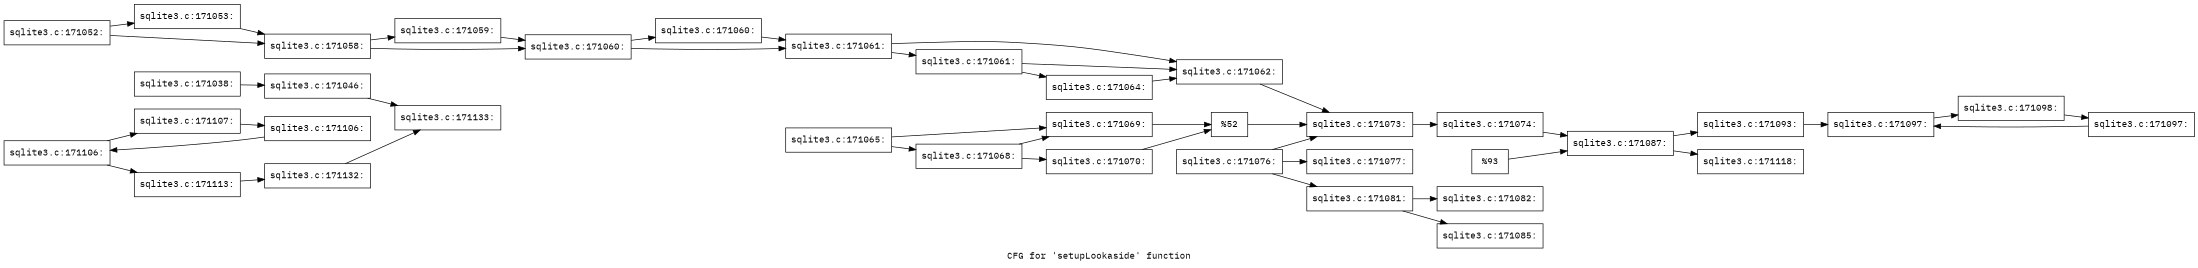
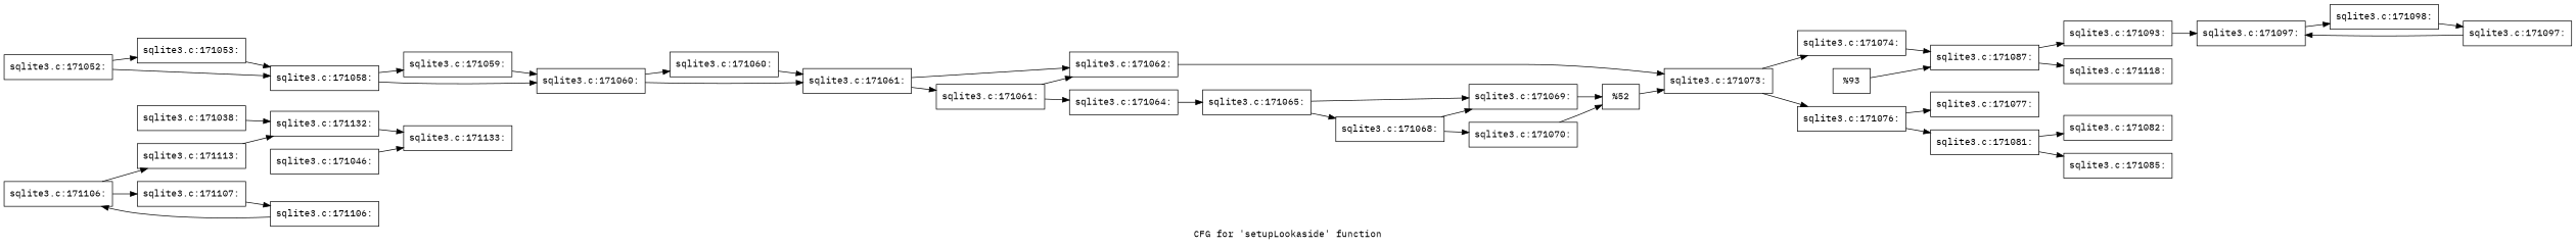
  digraph {
    fontname="IBM Plex Mono"
    label="CFG for 'setupLookaside' function"
    rankdir=LR
    node [fontname="IBM Plex Mono" shape=record]
    edge [fontname="IBM Plex Mono"]
    n1 [label="{sqlite3.c:171038:}"]
    n2 [label="{sqlite3.c:171046:}"]
    n3 [label="{sqlite3.c:171133:}"]
    n4 [label="{sqlite3.c:171052:}"]
    n5 [label="{sqlite3.c:171053:}"]
    n6 [label="{sqlite3.c:171058:}"]
    n7 [label="{sqlite3.c:171059:}"]
    n8 [label="{sqlite3.c:171060:}"]
    n9 [label="{sqlite3.c:171060:}"]
    n10 [label="{sqlite3.c:171061:}"]
    n11 [label="{sqlite3.c:171062:}"]
    n12 [label="{sqlite3.c:171061:}"]
    n13 [label="{sqlite3.c:171073:}"]
    n14 [label="{sqlite3.c:171064:}"]
    n15 [label="{sqlite3.c:171074:}"]
    n16 [label="{sqlite3.c:171076:}"]
    n17 [label="{sqlite3.c:171065:}"]
    n18 [label="{sqlite3.c:171068:}"]
    n19 [label="{sqlite3.c:171069:}"]
    n20 [label="{sqlite3.c:171070:}"]
    n21 [label="{%52}"]
    n22 [label="{sqlite3.c:171087:}"]
    n23 [label="{sqlite3.c:171077:}"]
    n24 [label="{sqlite3.c:171081:}"]
    n25 [label="{sqlite3.c:171093:}"]
    n26 [label="{sqlite3.c:171118:}"]
    n27 [label="{sqlite3.c:171082:}"]
    n28 [label="{sqlite3.c:171085:}"]
    n29 [label="{sqlite3.c:171097:}"]
    n30 [label="{%93}"]
    n31 [label="{sqlite3.c:171098:}"]
    n32 [label="{sqlite3.c:171132:}"]
    n33 [label="{sqlite3.c:171097:}"]
    n34 [label="{sqlite3.c:171106:}"]
    n35 [label="{sqlite3.c:171107:}"]
    n36 [label="{sqlite3.c:171113:}"]
    n37 [label="{sqlite3.c:171106:}"]
-   n1 -> n2
+   n1 -> n32
    n2 -> n3
    n4 -> n5
    n4 -> n6
    n5 -> n6
    n6 -> n7
    n6 -> n8
    n7 -> n8
    n8 -> n9
    n8 -> n10
    n9 -> n10
    n10 -> n11
    n10 -> n12
    n11 -> n13
    n12 -> n11
    n12 -> n14
    n13 -> n15
-   n16 -> n13
-   n14 -> n11
+   n13 -> n16
+   n14 -> n17
    n15 -> n22
    n16 -> n23
    n16 -> n24
    n17 -> n18
    n17 -> n19
    n18 -> n19
    n18 -> n20
    n19 -> n21
    n20 -> n21
    n21 -> n13
    n22 -> n25
    n22 -> n26
    n24 -> n27
    n24 -> n28
    n25 -> n29
    n29 -> n31
    n30 -> n22
    n31 -> n33
    n32 -> n3
    n33 -> n29
    n34 -> n35
    n34 -> n36
    n35 -> n37
    n36 -> n32
    n37 -> n34
  }
